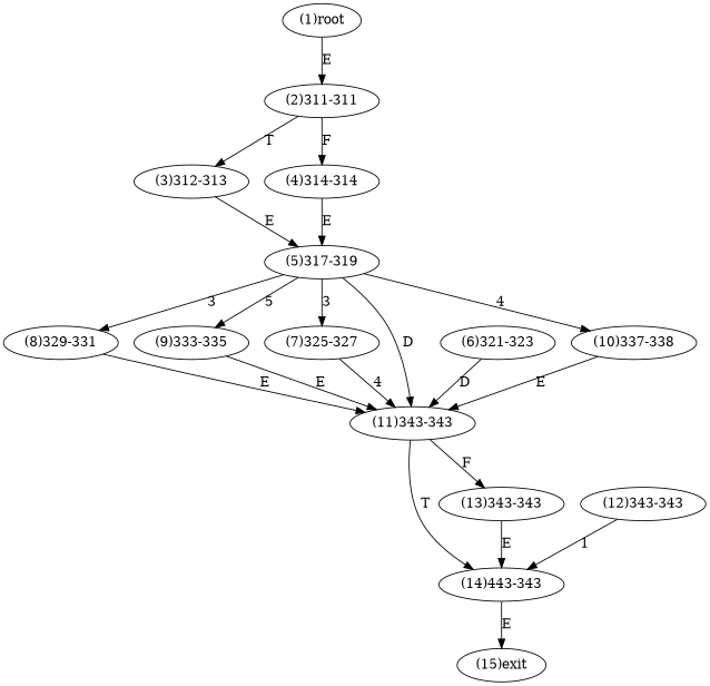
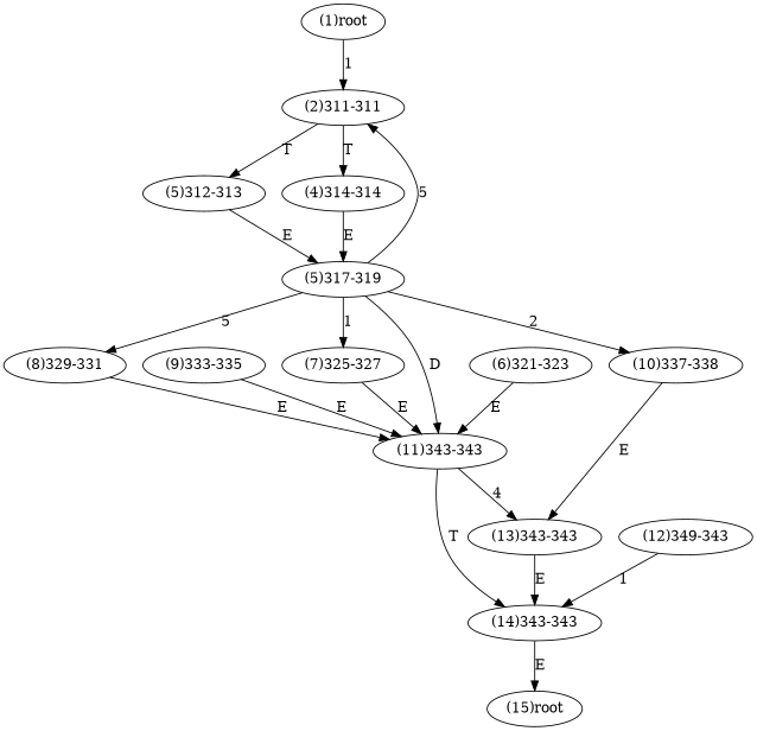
  digraph {
    n1 [label="(1)root"]
    n2 [label="(2)311-311"]
-   n3 [label="(3)312-313"]
+   n3 [label="(5)312-313"]
    n4 [label="(4)314-314"]
    n5 [label="(5)317-319"]
    n6 [label="(7)325-327"]
    n7 [label="(8)329-331"]
    n8 [label="(9)333-335"]
    n9 [label="(10)337-338"]
    n10 [label="(11)343-343"]
    n11 [label="(6)321-323"]
    n12 [label="(13)343-343"]
-   n13 [label="(14)443-343"]
-   n14 [label="(12)343-343"]
-   n15 [label="(15)exit"]
-   n1 -> n2 [label=E]
+   n13 [label="(14)343-343"]
+   n14 [label="(12)349-343"]
+   n15 [label="(15)root"]
+   n1 -> n2 [label=1]
    n2 -> n3 [label=T]
-   n2 -> n4 [label=F]
+   n2 -> n4 [label=T]
    n3 -> n5 [label=E]
    n4 -> n5 [label=E]
-   n5 -> n6 [label=3]
-   n5 -> n7 [label=3]
-   n5 -> n8 [label=5]
-   n5 -> n9 [label=4]
+   n5 -> n6 [label=1]
+   n5 -> n7 [label=5]
+   n5 -> n2 [label=5]
+   n5 -> n9 [label=2]
    n5 -> n10 [label=D]
-   n6 -> n10 [label=4]
+   n6 -> n10 [label=E]
    n7 -> n10 [label=E]
    n8 -> n10 [label=E]
-   n9 -> n10 [label=E]
-   n10 -> n12 [label=F]
+   n9 -> n12 [label=E]
+   n10 -> n12 [label=4]
    n10 -> n13 [label=T]
-   n11 -> n10 [label=D]
+   n11 -> n10 [label=E]
    n12 -> n13 [label=E]
    n13 -> n15 [label=E]
    n14 -> n13 [label=1]
  }
